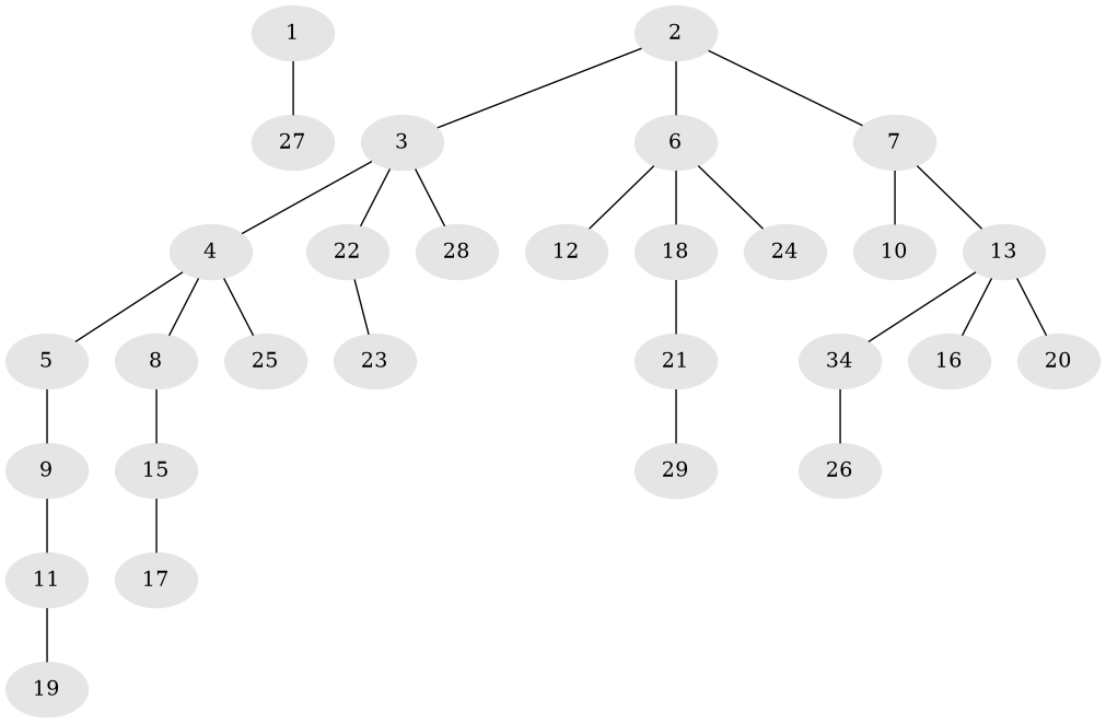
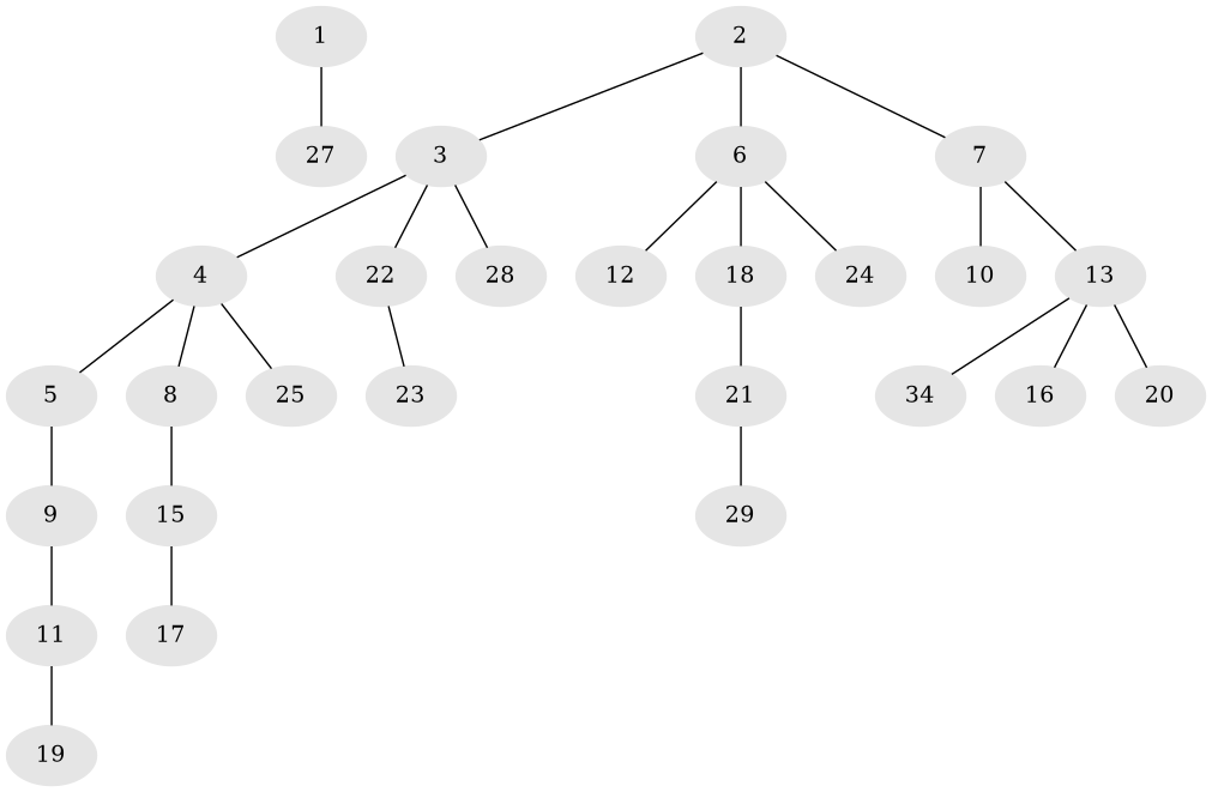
  graph {
    node [color=gray90 style=filled]
    edge [weight=1.0]
    1
    27
    2
    3
    6
    7
    4
    22
    28
    12
    18
    24
    10
    13
    5
    8
    25
    23
    9
    15
    11
    21
    n23 [label=34]
    16
    20
    17
    19
-   26
    29
    1 -- 27
    2 -- 3
    2 -- 6
    2 -- 7
    3 -- 4
    3 -- 22
    3 -- 28
    6 -- 12
    6 -- 18
    6 -- 24
    7 -- 10
    7 -- 13
    4 -- 5
    4 -- 8
    4 -- 25
    22 -- 23
    18 -- 21
    13 -- n23
    13 -- 16
    13 -- 20 [weight=2.0]
    5 -- 9
    8 -- 15
    9 -- 11
    15 -- 17 [weight=5.0]
    11 -- 19
    21 -- 29
-   n23 -- 26
  }
